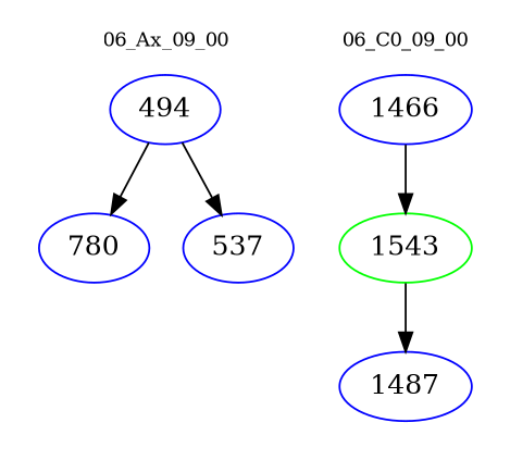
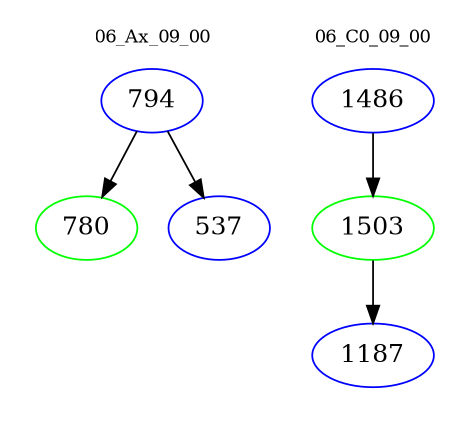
  digraph {
    node [color=blue]
    edge [color=black]
-   n1 [label=494]
-   n2 [label=780]
+   n1 [label=794]
+   n2 [color=green label=780]
    n3 [label=537]
-   n4 [label=1466]
-   n5 [label=1487]
-   n6 [color=green label=1543]
+   n4 [label=1486]
+   n5 [label=1187]
+   n6 [color=green label=1503]
    subgraph cluster_1 {
      color=white
      fontsize=10
      label="06_Ax_09_00"
      n1
      n2
      n3
    }
    subgraph cluster_2 {
      color=white
      fontsize=10
      label="06_C0_09_00"
      n4
      n5
      n6
    }
    n1 -> n2
    n1 -> n3
    n4 -> n6
    n6 -> n5
  }
